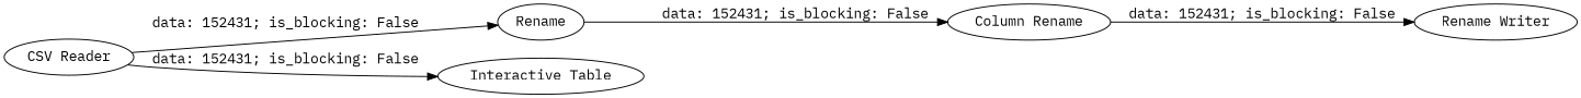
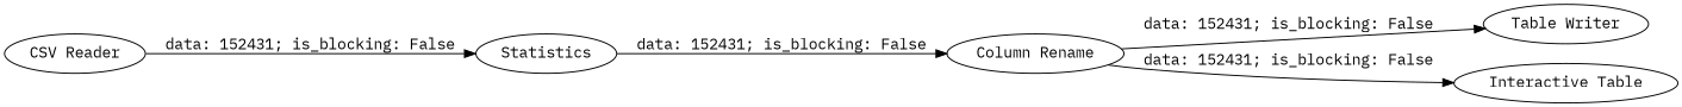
  digraph {
    fontname="IBM Plex Mono"
    rankdir=LR
    node [fontname="IBM Plex Mono"]
    edge [fontname="IBM Plex Mono"]
    n1 [label="Column Rename"]
-   n2 [label="Rename Writer"]
+   n2 [label="Table Writer"]
    n3 [label="CSV Reader"]
-   n4 [label=Rename]
+   n4 [label=Statistics]
    n5 [label="Interactive Table"]
    n1 -> n2 [label="data: 152431; is_blocking: False"]
    n3 -> n4 [label="data: 152431; is_blocking: False"]
-   n3 -> n5 [label="data: 152431; is_blocking: False"]
+   n1 -> n5 [label="data: 152431; is_blocking: False"]
    n4 -> n1 [label="data: 152431; is_blocking: False"]
  }
